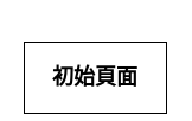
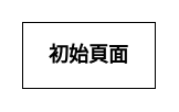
  <mxCell id="0" />
  <mxCell id="1" parent="0" />
- <mxCell id="2" value="&lt;b&gt;&lt;font style=&quot;font-size: 18px;&quot;&gt;初始頁面&lt;/font&gt;&lt;/b&gt;" style="rounded=0;whiteSpace=wrap;html=1;" parent="1" vertex="1"><mxGeometry x="20" y="35" width="120" height="60" as="geometry" /></mxCell>
+ <mxCell id="2" value="&lt;b&gt;&lt;font style=&quot;font-size: 18px;&quot;&gt;初始頁面&lt;/font&gt;&lt;/b&gt;" style="rounded=0;whiteSpace=wrap;html=1;" parent="1" vertex="1"><mxGeometry x="20" y="20" width="120" height="60" as="geometry" /></mxCell>
